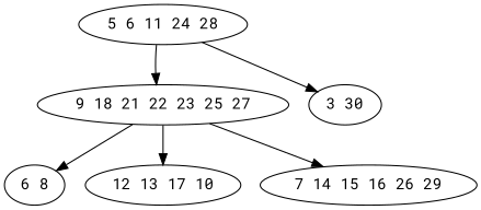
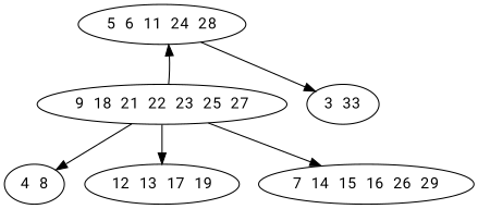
  digraph {
    fontname="Roboto Mono"
    node [fontname="Roboto Mono"]
    edge [fontname="Roboto Mono"]
    n1 [label="5 6 11 24 28"]
    n2 [label="9 18 21 22 23 25 27"]
-   n3 [label="3 30"]
-   n4 [label="6 8"]
-   n5 [label="12 13 17 10"]
+   n3 [label="3 33"]
+   n4 [label="4 8"]
+   n5 [label="12 13 17 19"]
    n6 [label="7 14 15 16 26 29"]
-   n1 -> n2
+   n2 -> n1
    n1 -> n3
    n2 -> n4
    n2 -> n5
    n2 -> n6
  }
